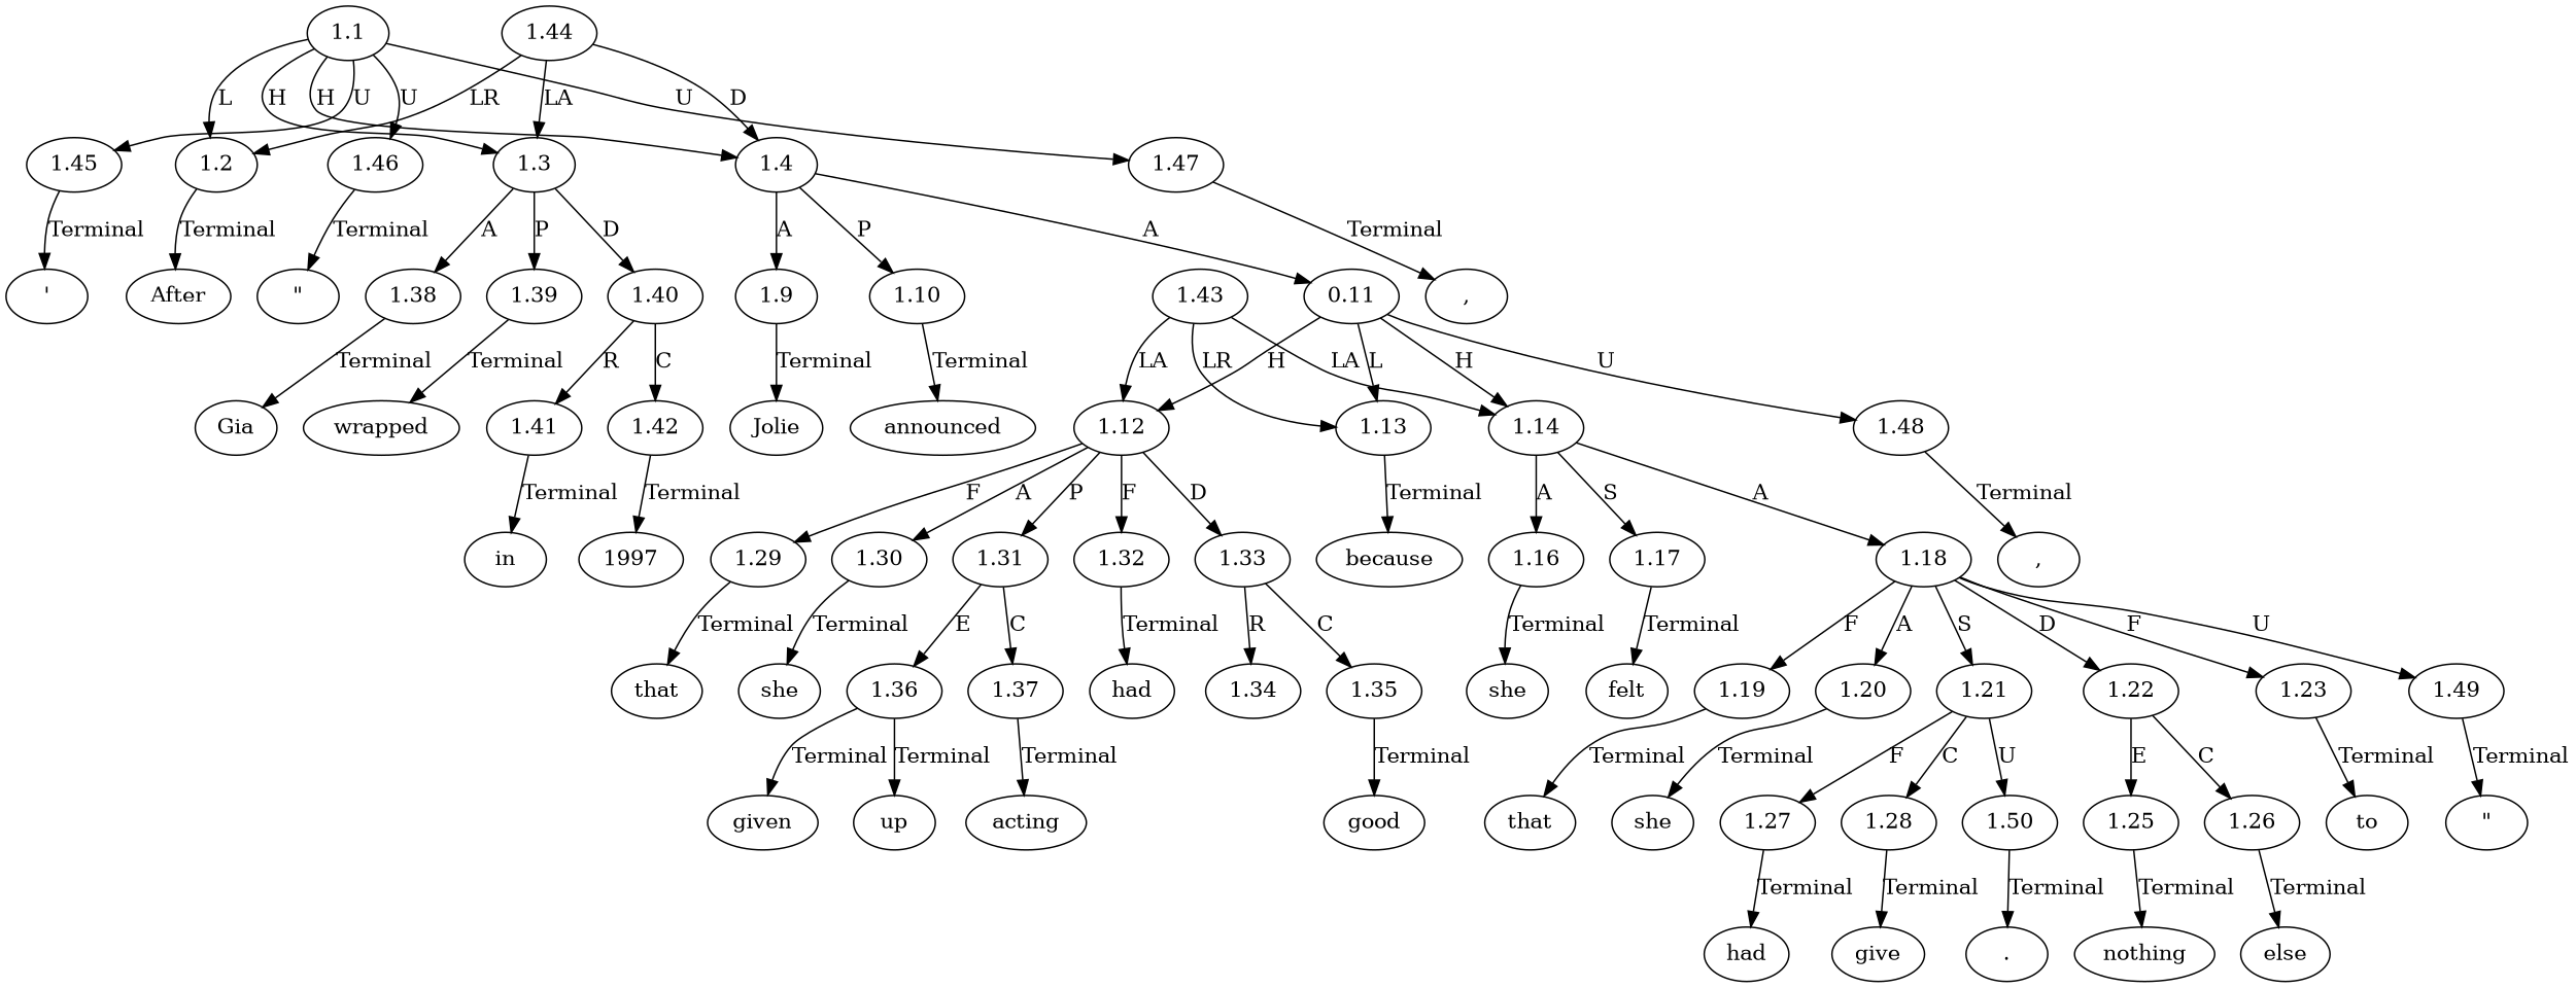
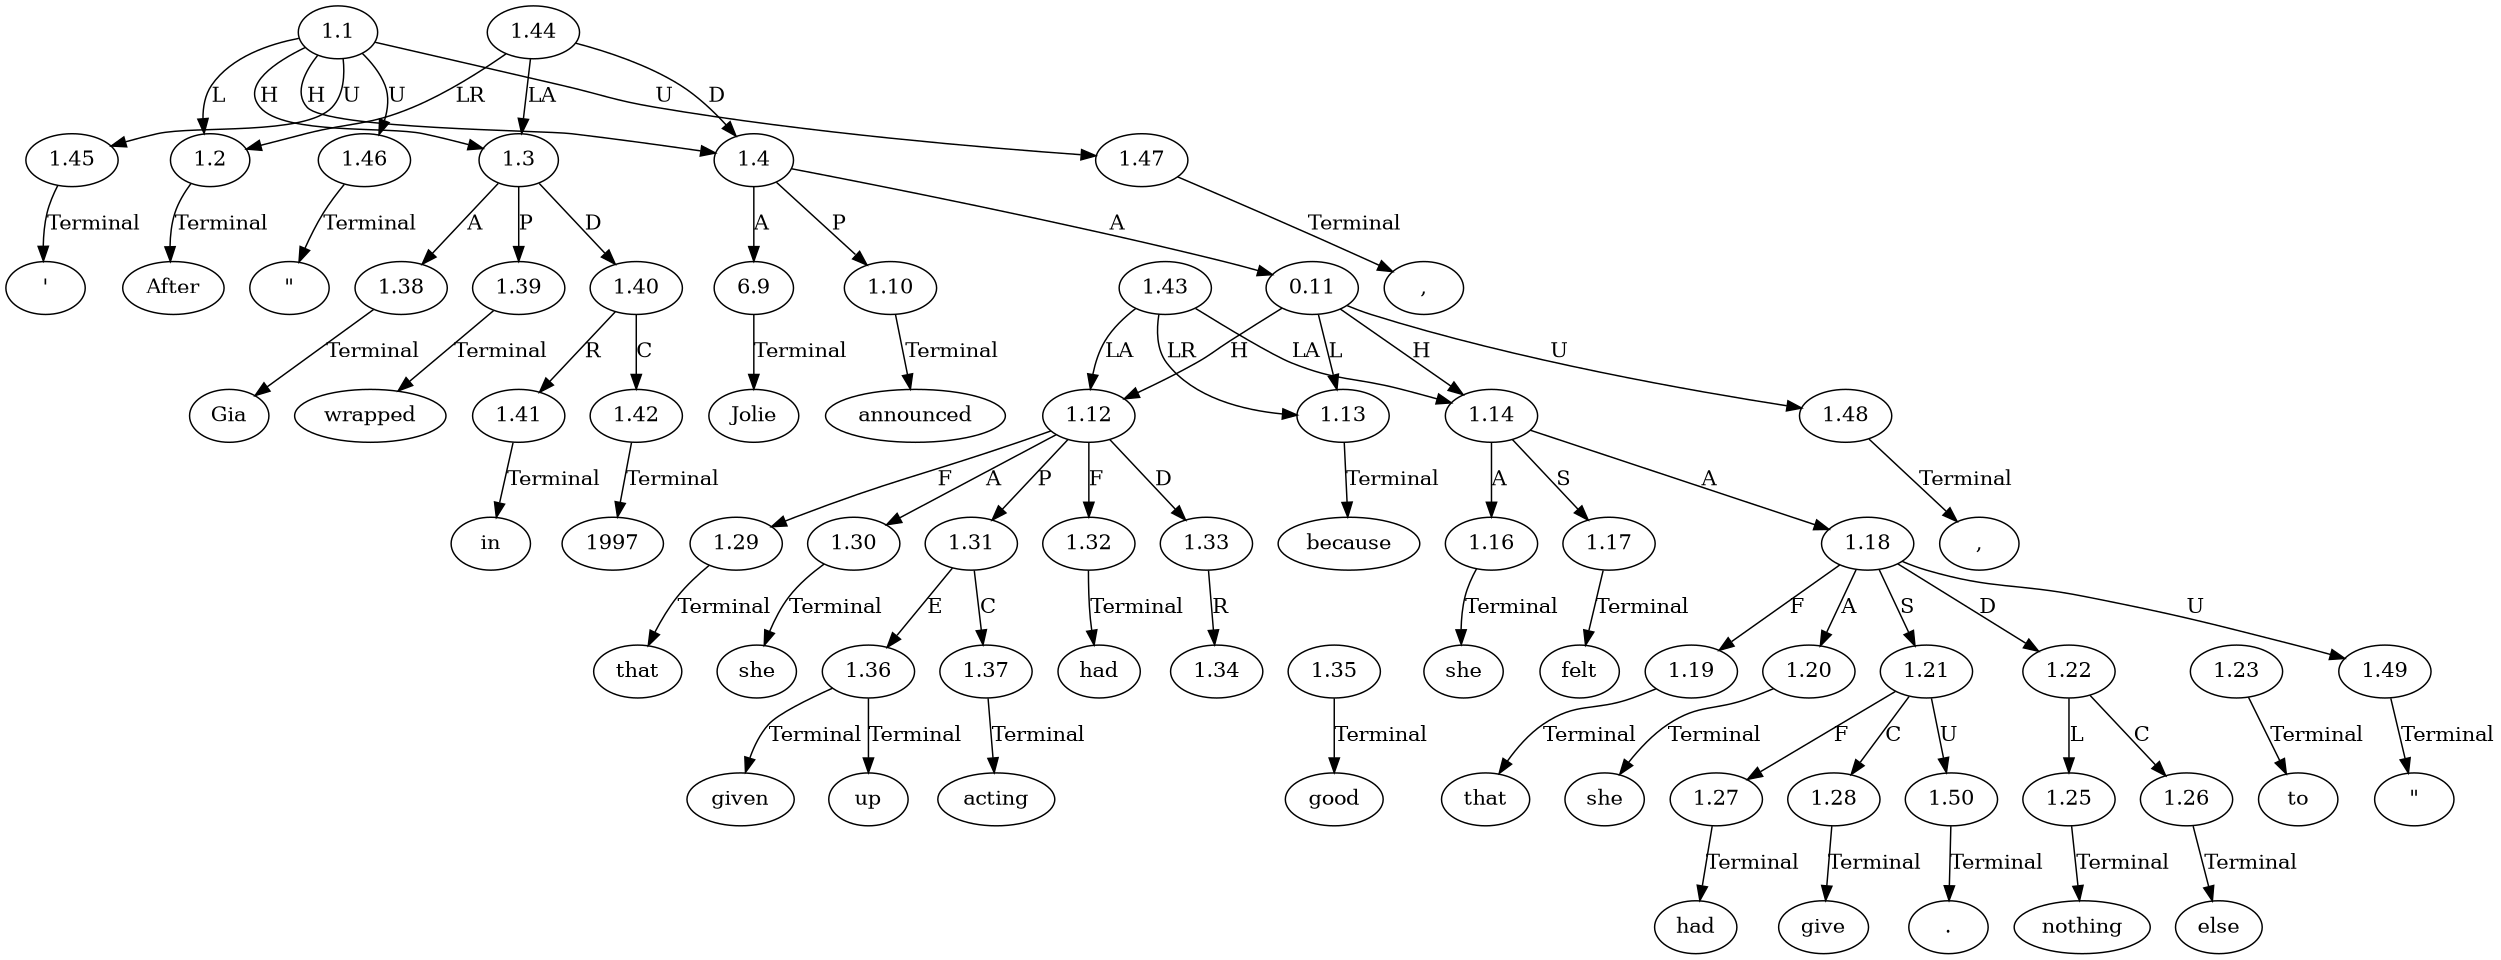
  digraph {
    node [ordering=out]
    edge [ordering=out]
    n1 [label="'"]
    n2 [label=announced]
    n3 [label=that]
    n4 [label=she]
    n5 [label=had]
    n6 [label=given]
    n7 [label=up]
    n8 [label=acting]
    n9 [label=good]
    n10 [label=","]
    n11 [label="\""]
    n12 [label=because]
    n13 [label=she]
    n14 [label=felt]
    n15 [label=that]
    n16 [label=she]
    n17 [label=had]
    n18 [label="\""]
    n19 [label=nothing]
    n20 [label=else]
    n21 [label=to]
    n22 [label=After]
    n23 [label=give]
    n24 [label="."]
    n25 [label=Gia]
    n26 [label=wrapped]
    n27 [label=in]
    n28 [label=1997]
    n29 [label=","]
    n30 [label=Jolie]
    n31 [label=1.1]
    n32 [label=1.2]
    n33 [label=1.3]
    n34 [label=1.4]
    n35 [label=1.45]
    n36 [label=1.46]
    n37 [label=1.47]
    n38 [label=1.38]
    n39 [label=1.39]
    n40 [label=1.40]
-   n41 [label=1.9]
+   n41 [label=6.9]
    n42 [label=1.10]
    n43 [label=0.11]
    n44 [label=1.41]
    n45 [label=1.42]
    n46 [label=1.12]
    n47 [label=1.13]
    n48 [label=1.14]
    n49 [label=1.48]
    n50 [label=1.29]
    n51 [label=1.30]
    n52 [label=1.31]
    n53 [label=1.32]
    n54 [label=1.33]
    n55 [label=1.16]
    n56 [label=1.17]
    n57 [label=1.18]
    n58 [label=1.36]
    n59 [label=1.37]
    n60 [label=1.34]
    n61 [label=1.35]
    n62 [label=1.19]
    n63 [label=1.20]
    n64 [label=1.21]
    n65 [label=1.22]
    n66 [label=1.23]
    n67 [label=1.49]
    n68 [label=1.27]
    n69 [label=1.28]
    n70 [label=1.50]
    n71 [label=1.25]
    n72 [label=1.26]
    n73 [label=1.43]
    n74 [label=1.44]
    n31 -> n32 [label=L]
    n31 -> n33 [label=H]
    n31 -> n34 [label=H]
    n31 -> n35 [label=U]
    n31 -> n36 [label=U]
    n31 -> n37 [label=U]
    n32 -> n22 [label=Terminal]
    n33 -> n38 [label=A]
    n33 -> n39 [label=P]
    n33 -> n40 [label=D]
    n34 -> n41 [label=A]
    n34 -> n42 [label=P]
    n34 -> n43 [label=A]
    n35 -> n1 [label=Terminal]
    n36 -> n11 [label=Terminal]
    n37 -> n29 [label=Terminal]
    n38 -> n25 [label=Terminal]
    n39 -> n26 [label=Terminal]
    n40 -> n44 [label=R]
    n40 -> n45 [label=C]
    n41 -> n30 [label=Terminal]
    n42 -> n2 [label=Terminal]
    n43 -> n46 [label=H]
    n43 -> n47 [label=L]
    n43 -> n48 [label=H]
    n43 -> n49 [label=U]
    n44 -> n27 [label=Terminal]
    n45 -> n28 [label=Terminal]
    n46 -> n50 [label=F]
    n46 -> n51 [label=A]
    n46 -> n52 [label=P]
    n46 -> n53 [label=F]
    n46 -> n54 [label=D]
    n47 -> n12 [label=Terminal]
    n48 -> n55 [label=A]
    n48 -> n56 [label=S]
    n48 -> n57 [label=A]
    n49 -> n10 [label=Terminal]
    n50 -> n3 [label=Terminal]
    n51 -> n4 [label=Terminal]
    n52 -> n58 [label=E]
    n52 -> n59 [label=C]
    n53 -> n5 [label=Terminal]
    n54 -> n60 [label=R]
-   n54 -> n61 [label=C]
    n55 -> n13 [label=Terminal]
    n56 -> n14 [label=Terminal]
    n57 -> n62 [label=F]
    n57 -> n63 [label=A]
    n57 -> n64 [label=S]
    n57 -> n65 [label=D]
-   n57 -> n66 [label=F]
    n57 -> n67 [label=U]
    n58 -> n6 [label=Terminal]
    n58 -> n7 [label=Terminal]
    n59 -> n8 [label=Terminal]
    n61 -> n9 [label=Terminal]
    n62 -> n15 [label=Terminal]
    n63 -> n16 [label=Terminal]
    n64 -> n68 [label=F]
    n64 -> n69 [label=C]
    n64 -> n70 [label=U]
-   n65 -> n71 [label=E]
+   n65 -> n71 [label=L]
    n65 -> n72 [label=C]
    n66 -> n21 [label=Terminal]
    n67 -> n18 [label=Terminal]
    n68 -> n17 [label=Terminal]
    n69 -> n23 [label=Terminal]
    n70 -> n24 [label=Terminal]
    n71 -> n19 [label=Terminal]
    n72 -> n20 [label=Terminal]
    n73 -> n46 [label=LA]
    n73 -> n47 [label=LR]
    n73 -> n48 [label=LA]
    n74 -> n32 [label=LR]
    n74 -> n33 [label=LA]
    n74 -> n34 [label=D]
  }
